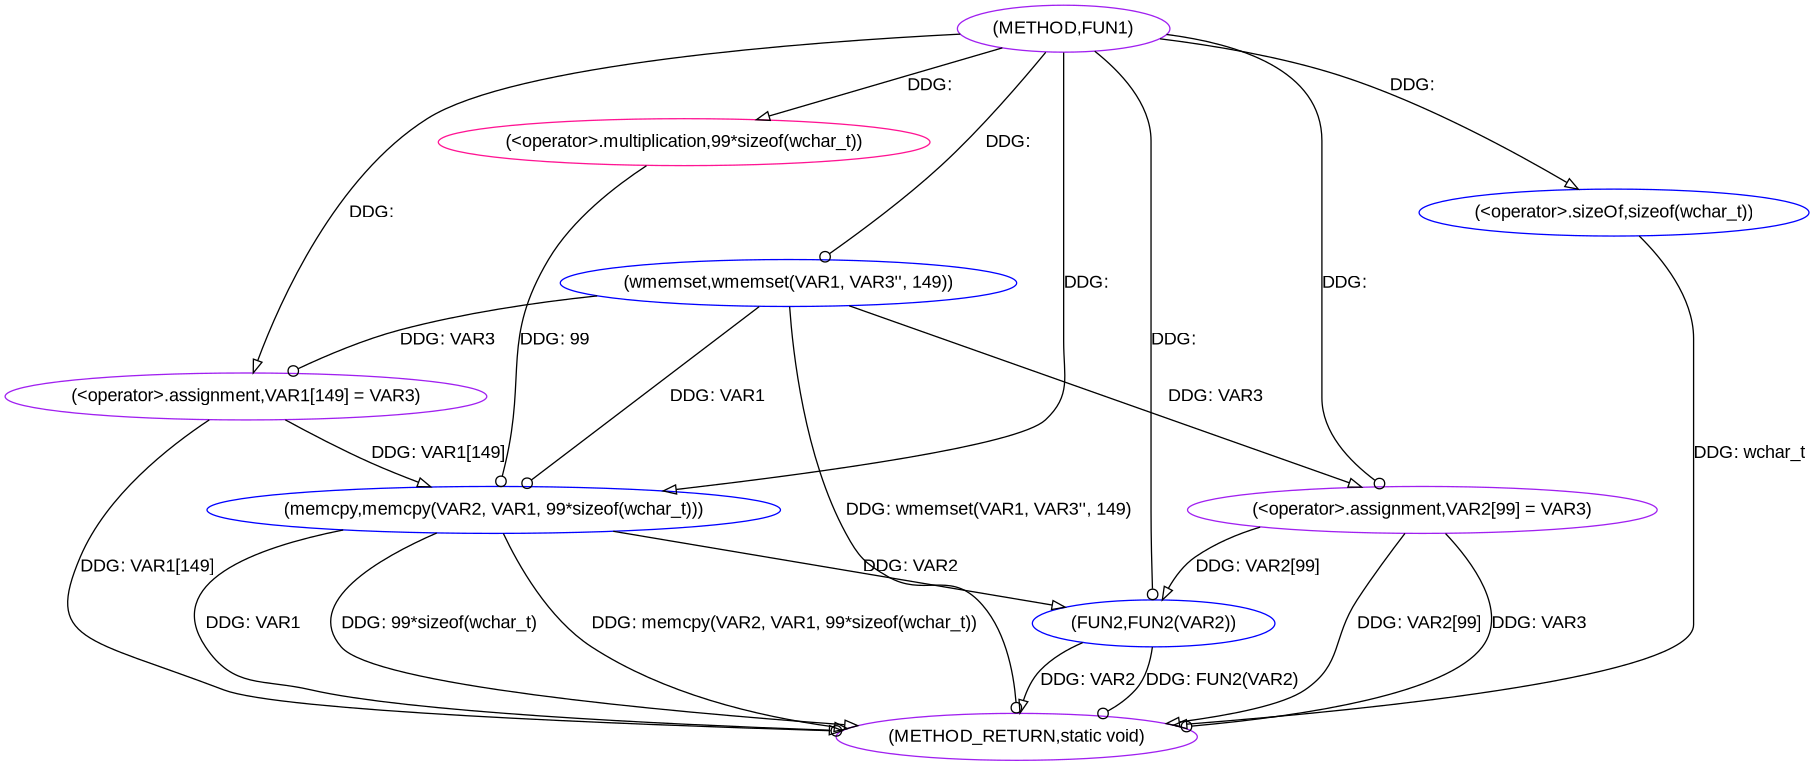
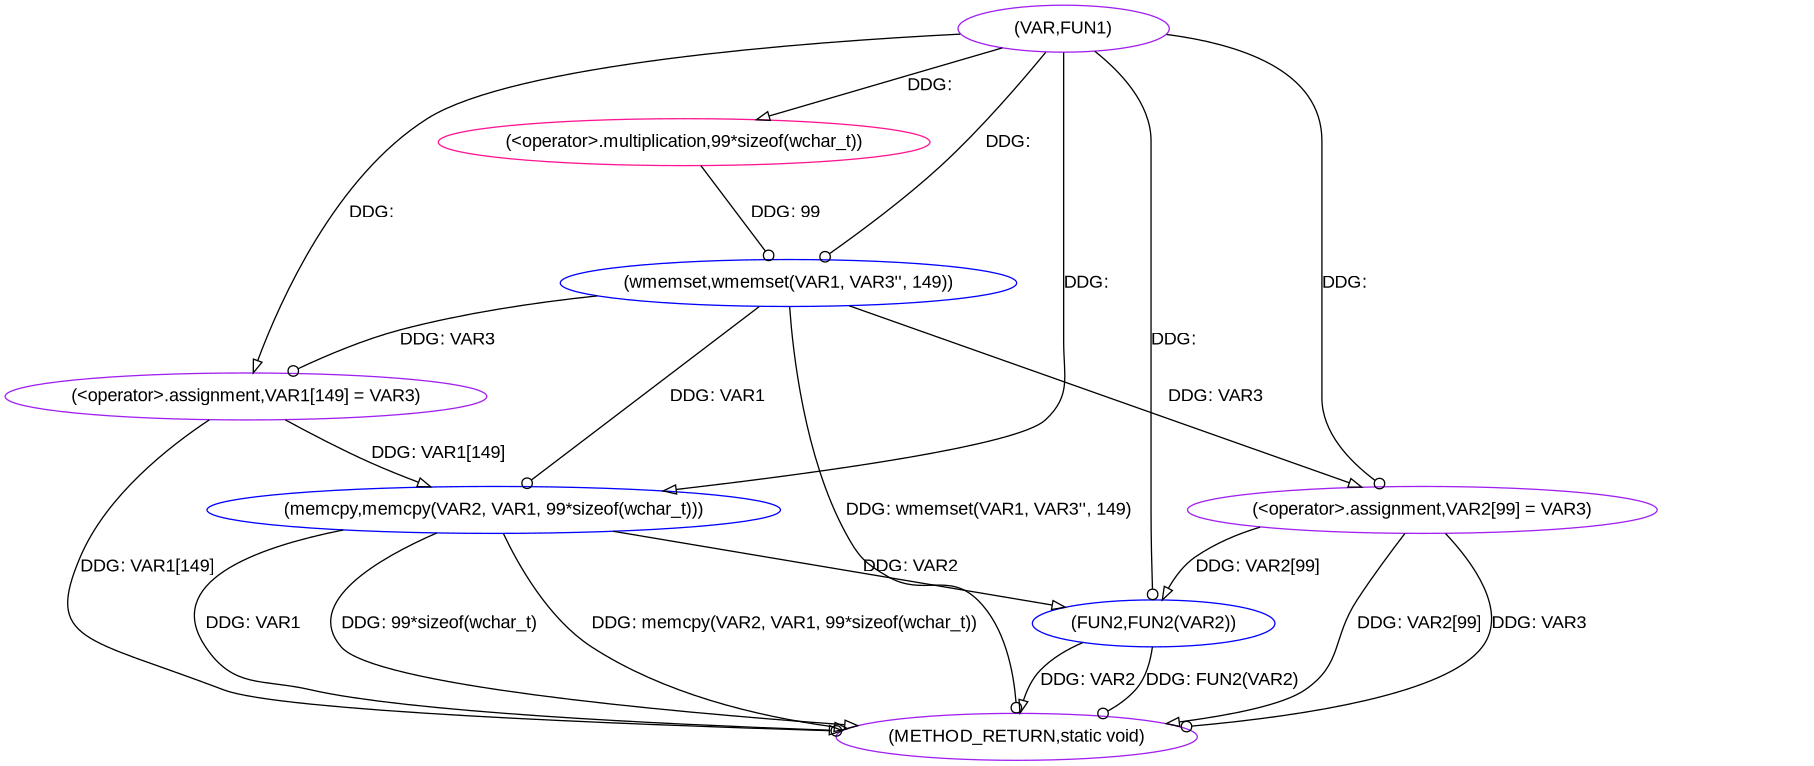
  digraph {
    fontname="Liberation Sans"
    node [color=purple fontname="Liberation Sans"]
    edge [arrowhead=onormal fontname="Liberation Sans"]
-   n1 [label="(METHOD,FUN1)"]
+   n1 [label="(VAR,FUN1)"]
    n2 [color=blue label="(wmemset,wmemset(VAR1, VAR3'', 149))"]
    n3 [label="(<operator>.assignment,VAR1[149] = VAR3)"]
    n4 [color=blue label="(memcpy,memcpy(VAR2, VAR1, 99*sizeof(wchar_t)))"]
    n5 [color=deeppink label="(<operator>.multiplication,99*sizeof(wchar_t))"]
-   n6 [color=blue label="(<operator>.sizeOf,sizeof(wchar_t))"]
    n7 [label="(<operator>.assignment,VAR2[99] = VAR3)"]
    n8 [color=blue label="(FUN2,FUN2(VAR2))"]
    n9 [label="(METHOD_RETURN,static void)"]
    n1 -> n2 [arrowhead=odot label="DDG: "]
    n1 -> n3 [label="DDG: "]
    n1 -> n4 [label="DDG: "]
    n1 -> n5 [label="DDG: "]
-   n1 -> n6 [label="DDG: "]
    n1 -> n7 [arrowhead=odot label="DDG: "]
    n1 -> n8 [arrowhead=odot label="DDG: "]
    n2 -> n3 [arrowhead=odot label="DDG: VAR3"]
    n2 -> n4 [arrowhead=odot label="DDG: VAR1"]
    n2 -> n7 [label="DDG: VAR3"]
    n2 -> n9 [arrowhead=odot label="DDG: wmemset(VAR1, VAR3'', 149)"]
    n3 -> n4 [label="DDG: VAR1[149]"]
    n3 -> n9 [arrowhead=odot label="DDG: VAR1[149]"]
    n4 -> n8 [label="DDG: VAR2"]
    n4 -> n9 [label="DDG: memcpy(VAR2, VAR1, 99*sizeof(wchar_t))"]
    n4 -> n9 [label="DDG: VAR1"]
    n4 -> n9 [label="DDG: 99*sizeof(wchar_t)"]
-   n5 -> n4 [arrowhead=odot label="DDG: 99"]
-   n6 -> n9 [label="DDG: wchar_t"]
+   n5 -> n2 [arrowhead=odot label="DDG: 99"]
    n7 -> n8 [label="DDG: VAR2[99]"]
    n7 -> n9 [label="DDG: VAR2[99]"]
    n7 -> n9 [arrowhead=odot label="DDG: VAR3"]
    n8 -> n9 [label="DDG: VAR2"]
    n8 -> n9 [arrowhead=odot label="DDG: FUN2(VAR2)"]
  }
